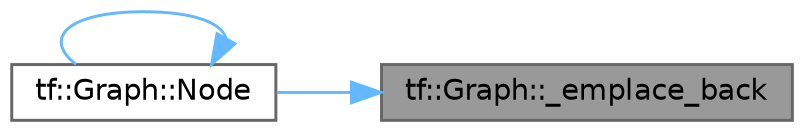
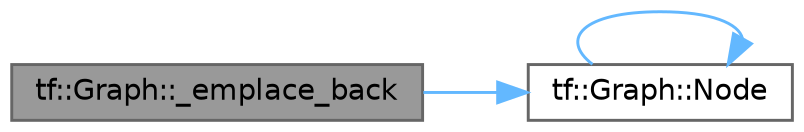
  digraph {
    rankdir=LR
    node [fontname=Helvetica fontsize=10 shape=box style=filled]
    edge [color=steelblue1 fontname=Helvetica fontsize=10 labelfontname=Helvetica labelfontsize=10 style=solid]
    n1 [color=gray40 fillcolor=grey60 fontcolor=black height=0.2 label="tf::Graph::_emplace_back" width=0.4]
    n2 [color=grey40 fillcolor=white height=0.2 label="tf::Graph::Node" width=0.4]
-   n2 -> n1
+   n1 -> n2
    n2 -> n2
  }
